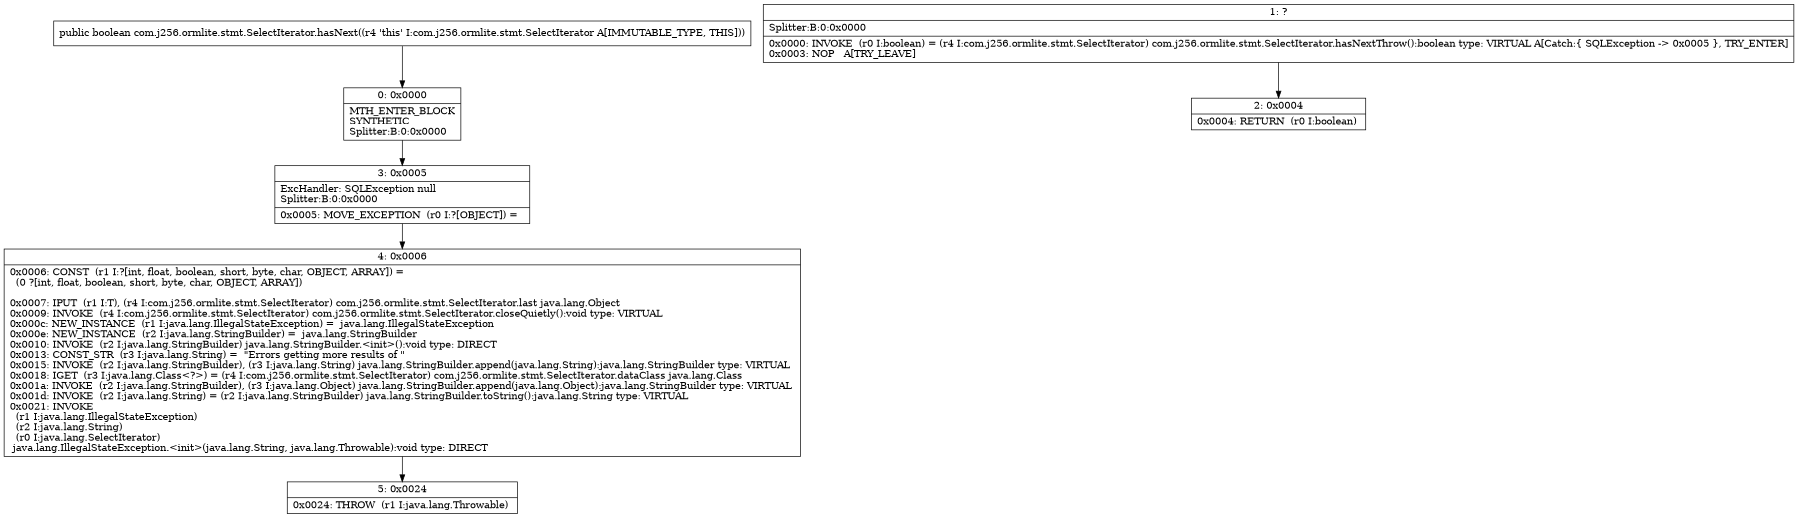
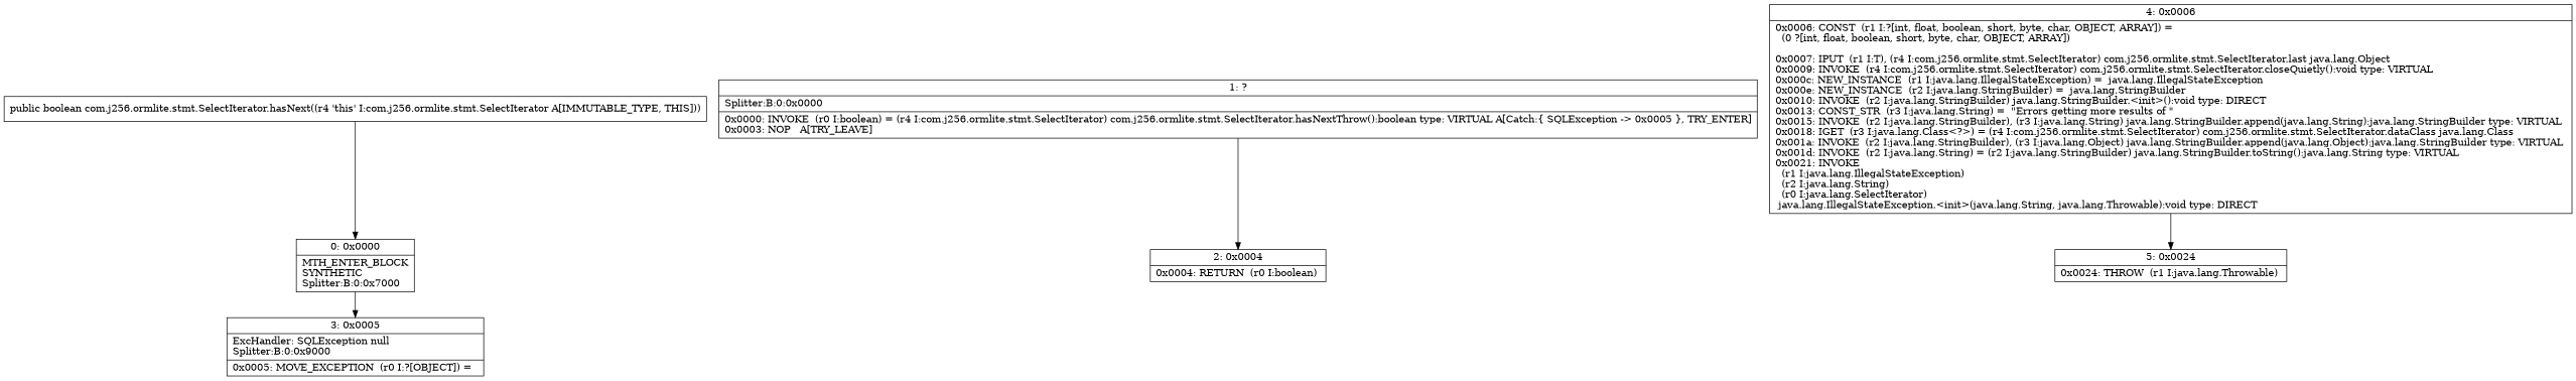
  digraph {
    node [shape=record]
-   n1 [label="{0\:\ 0x0000|MTH_ENTER_BLOCK\lSYNTHETIC\lSplitter:B:0:0x0000\l}"]
-   n2 [label="{3\:\ 0x0005|ExcHandler: SQLException null\lSplitter:B:0:0x0000\l|0x0005: MOVE_EXCEPTION  (r0 I:?[OBJECT]) =  \l}"]
+   n1 [label="{0\:\ 0x0000|MTH_ENTER_BLOCK\lSYNTHETIC\lSplitter:B:0:0x7000\l}"]
+   n2 [label="{3\:\ 0x0005|ExcHandler: SQLException null\lSplitter:B:0:0x9000\l|0x0005: MOVE_EXCEPTION  (r0 I:?[OBJECT]) =  \l}"]
    n3 [label="{1\:\ ?|Splitter:B:0:0x0000\l|0x0000: INVOKE  (r0 I:boolean) = (r4 I:com.j256.ormlite.stmt.SelectIterator) com.j256.ormlite.stmt.SelectIterator.hasNextThrow():boolean type: VIRTUAL A[Catch:\{ SQLException \-\> 0x0005 \}, TRY_ENTER]\l0x0003: NOP   A[TRY_LEAVE]\l}"]
    n4 [label="{2\:\ 0x0004|0x0004: RETURN  (r0 I:boolean) \l}"]
    n5 [label="{4\:\ 0x0006|0x0006: CONST  (r1 I:?[int, float, boolean, short, byte, char, OBJECT, ARRAY]) = \l  (0 ?[int, float, boolean, short, byte, char, OBJECT, ARRAY])\l \l0x0007: IPUT  (r1 I:T), (r4 I:com.j256.ormlite.stmt.SelectIterator) com.j256.ormlite.stmt.SelectIterator.last java.lang.Object \l0x0009: INVOKE  (r4 I:com.j256.ormlite.stmt.SelectIterator) com.j256.ormlite.stmt.SelectIterator.closeQuietly():void type: VIRTUAL \l0x000c: NEW_INSTANCE  (r1 I:java.lang.IllegalStateException) =  java.lang.IllegalStateException \l0x000e: NEW_INSTANCE  (r2 I:java.lang.StringBuilder) =  java.lang.StringBuilder \l0x0010: INVOKE  (r2 I:java.lang.StringBuilder) java.lang.StringBuilder.\<init\>():void type: DIRECT \l0x0013: CONST_STR  (r3 I:java.lang.String) =  \"Errors getting more results of \" \l0x0015: INVOKE  (r2 I:java.lang.StringBuilder), (r3 I:java.lang.String) java.lang.StringBuilder.append(java.lang.String):java.lang.StringBuilder type: VIRTUAL \l0x0018: IGET  (r3 I:java.lang.Class\<?\>) = (r4 I:com.j256.ormlite.stmt.SelectIterator) com.j256.ormlite.stmt.SelectIterator.dataClass java.lang.Class \l0x001a: INVOKE  (r2 I:java.lang.StringBuilder), (r3 I:java.lang.Object) java.lang.StringBuilder.append(java.lang.Object):java.lang.StringBuilder type: VIRTUAL \l0x001d: INVOKE  (r2 I:java.lang.String) = (r2 I:java.lang.StringBuilder) java.lang.StringBuilder.toString():java.lang.String type: VIRTUAL \l0x0021: INVOKE  \l  (r1 I:java.lang.IllegalStateException)\l  (r2 I:java.lang.String)\l  (r0 I:java.lang.SelectIterator)\l java.lang.IllegalStateException.\<init\>(java.lang.String, java.lang.Throwable):void type: DIRECT \l}"]
    n6 [label="{5\:\ 0x0024|0x0024: THROW  (r1 I:java.lang.Throwable) \l}"]
    n7 [label="{public boolean com.j256.ormlite.stmt.SelectIterator.hasNext((r4 'this' I:com.j256.ormlite.stmt.SelectIterator A[IMMUTABLE_TYPE, THIS])) }"]
    n1 -> n2
-   n2 -> n5
    n3 -> n4
    n5 -> n6
    n7 -> n1
  }
